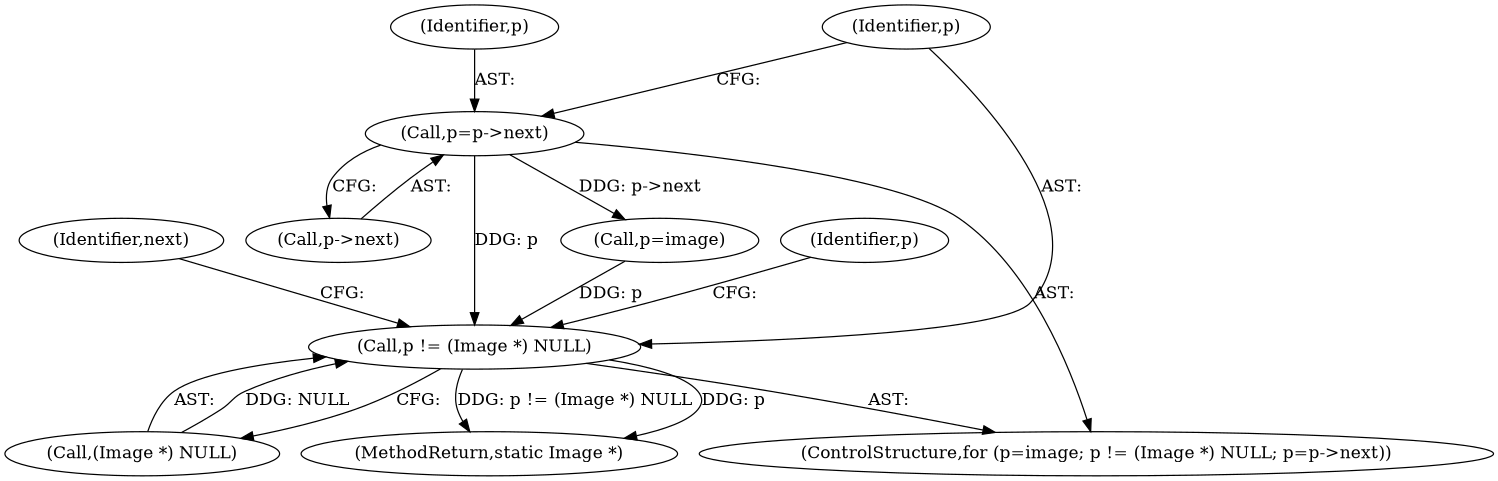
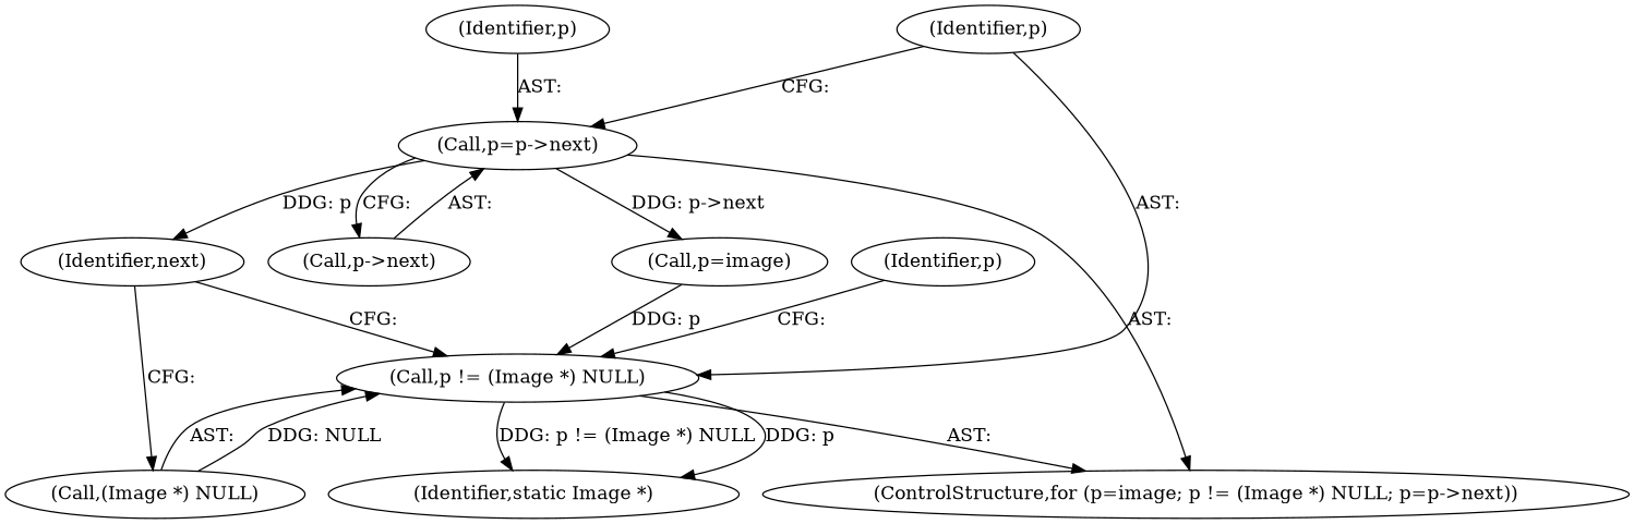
  digraph {
    n1 [label="(Call,p=p->next)"]
    n2 [label="(Call,p != (Image *) NULL)"]
    n3 [label="(ControlStructure,for (p=image; p != (Image *) NULL; p=p->next))"]
    n4 [label="(Call,p->next)"]
    n5 [label="(Call,p=image)"]
-   n6 [label="(MethodReturn,static Image *)"]
+   n6 [label="(Identifier,static Image *)"]
    n7 [label="(Call,(Image *) NULL)"]
    n8 [label="(Identifier,p)"]
    n9 [label="(Identifier,p)"]
    n10 [label="(Identifier,p)"]
    n11 [label="(Identifier,next)"]
-   n1 -> n2 [label="DDG: p"]
+   n1 -> n11 [label="DDG: p"]
    n1 -> n3 [label="AST: "]
    n1 -> n4 [label="CFG: "]
    n1 -> n5 [label="DDG: p->next"]
    n2 -> n3 [label="AST: "]
    n2 -> n6 [label="DDG: p"]
    n2 -> n6 [label="DDG: p != (Image *) NULL"]
-   n2 -> n7 [label="CFG: "]
+   n11 -> n7 [label="CFG: "]
    n4 -> n1 [label="AST: "]
    n5 -> n2 [label="DDG: p"]
    n7 -> n2 [label="AST: "]
    n7 -> n2 [label="DDG: NULL"]
    n8 -> n1 [label="CFG: "]
    n8 -> n2 [label="AST: "]
    n9 -> n1 [label="AST: "]
    n10 -> n2 [label="CFG: "]
    n11 -> n2 [label="CFG: "]
  }
